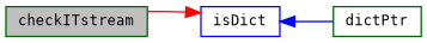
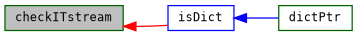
  digraph {
    fontname="DejaVu Sans Mono"
    rankdir=LR
    node [color=darkgreen fontname="DejaVu Sans Mono" fontsize=10 shape=record]
    edge [dir=back fontname="DejaVu Sans Mono" fontsize=10 labelfontname=Helvetica labelfontsize=10 style=solid]
    n1 [fillcolor=grey75 fontcolor=black height=0.2 label=checkITstream style=filled width=0.4]
    n2 [color=blue height=0.2 label=isDict width=0.4]
    n3 [height=0.2 label=dictPtr width=0.4]
-   n2 -> n1 [color=red]
+   n1 -> n2 [color=red]
    n2 -> n3 [color=blue]
  }
